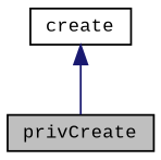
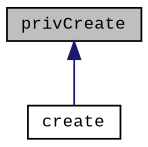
  digraph {
    rankdir=TB
    fontname="Liberation Mono"
    node [color=black fontname="Liberation Mono" fontsize=10 shape=record style=filled]
    n1 [fillcolor=grey75 fontcolor=black height=0.2 label=privCreate width=0.4]
    n2 [fillcolor=white height=0.2 label=create width=0.4]
-   n2 -> n1 [color=midnightblue dir=back fontname="Liberation Mono" fontsize=10 labelfontname=Helvetica labelfontsize=10 style=solid]
+   n1 -> n2 [color=midnightblue dir=back fontname="Liberation Mono" fontsize=10 labelfontname=Helvetica labelfontsize=10 style=solid]
  }
